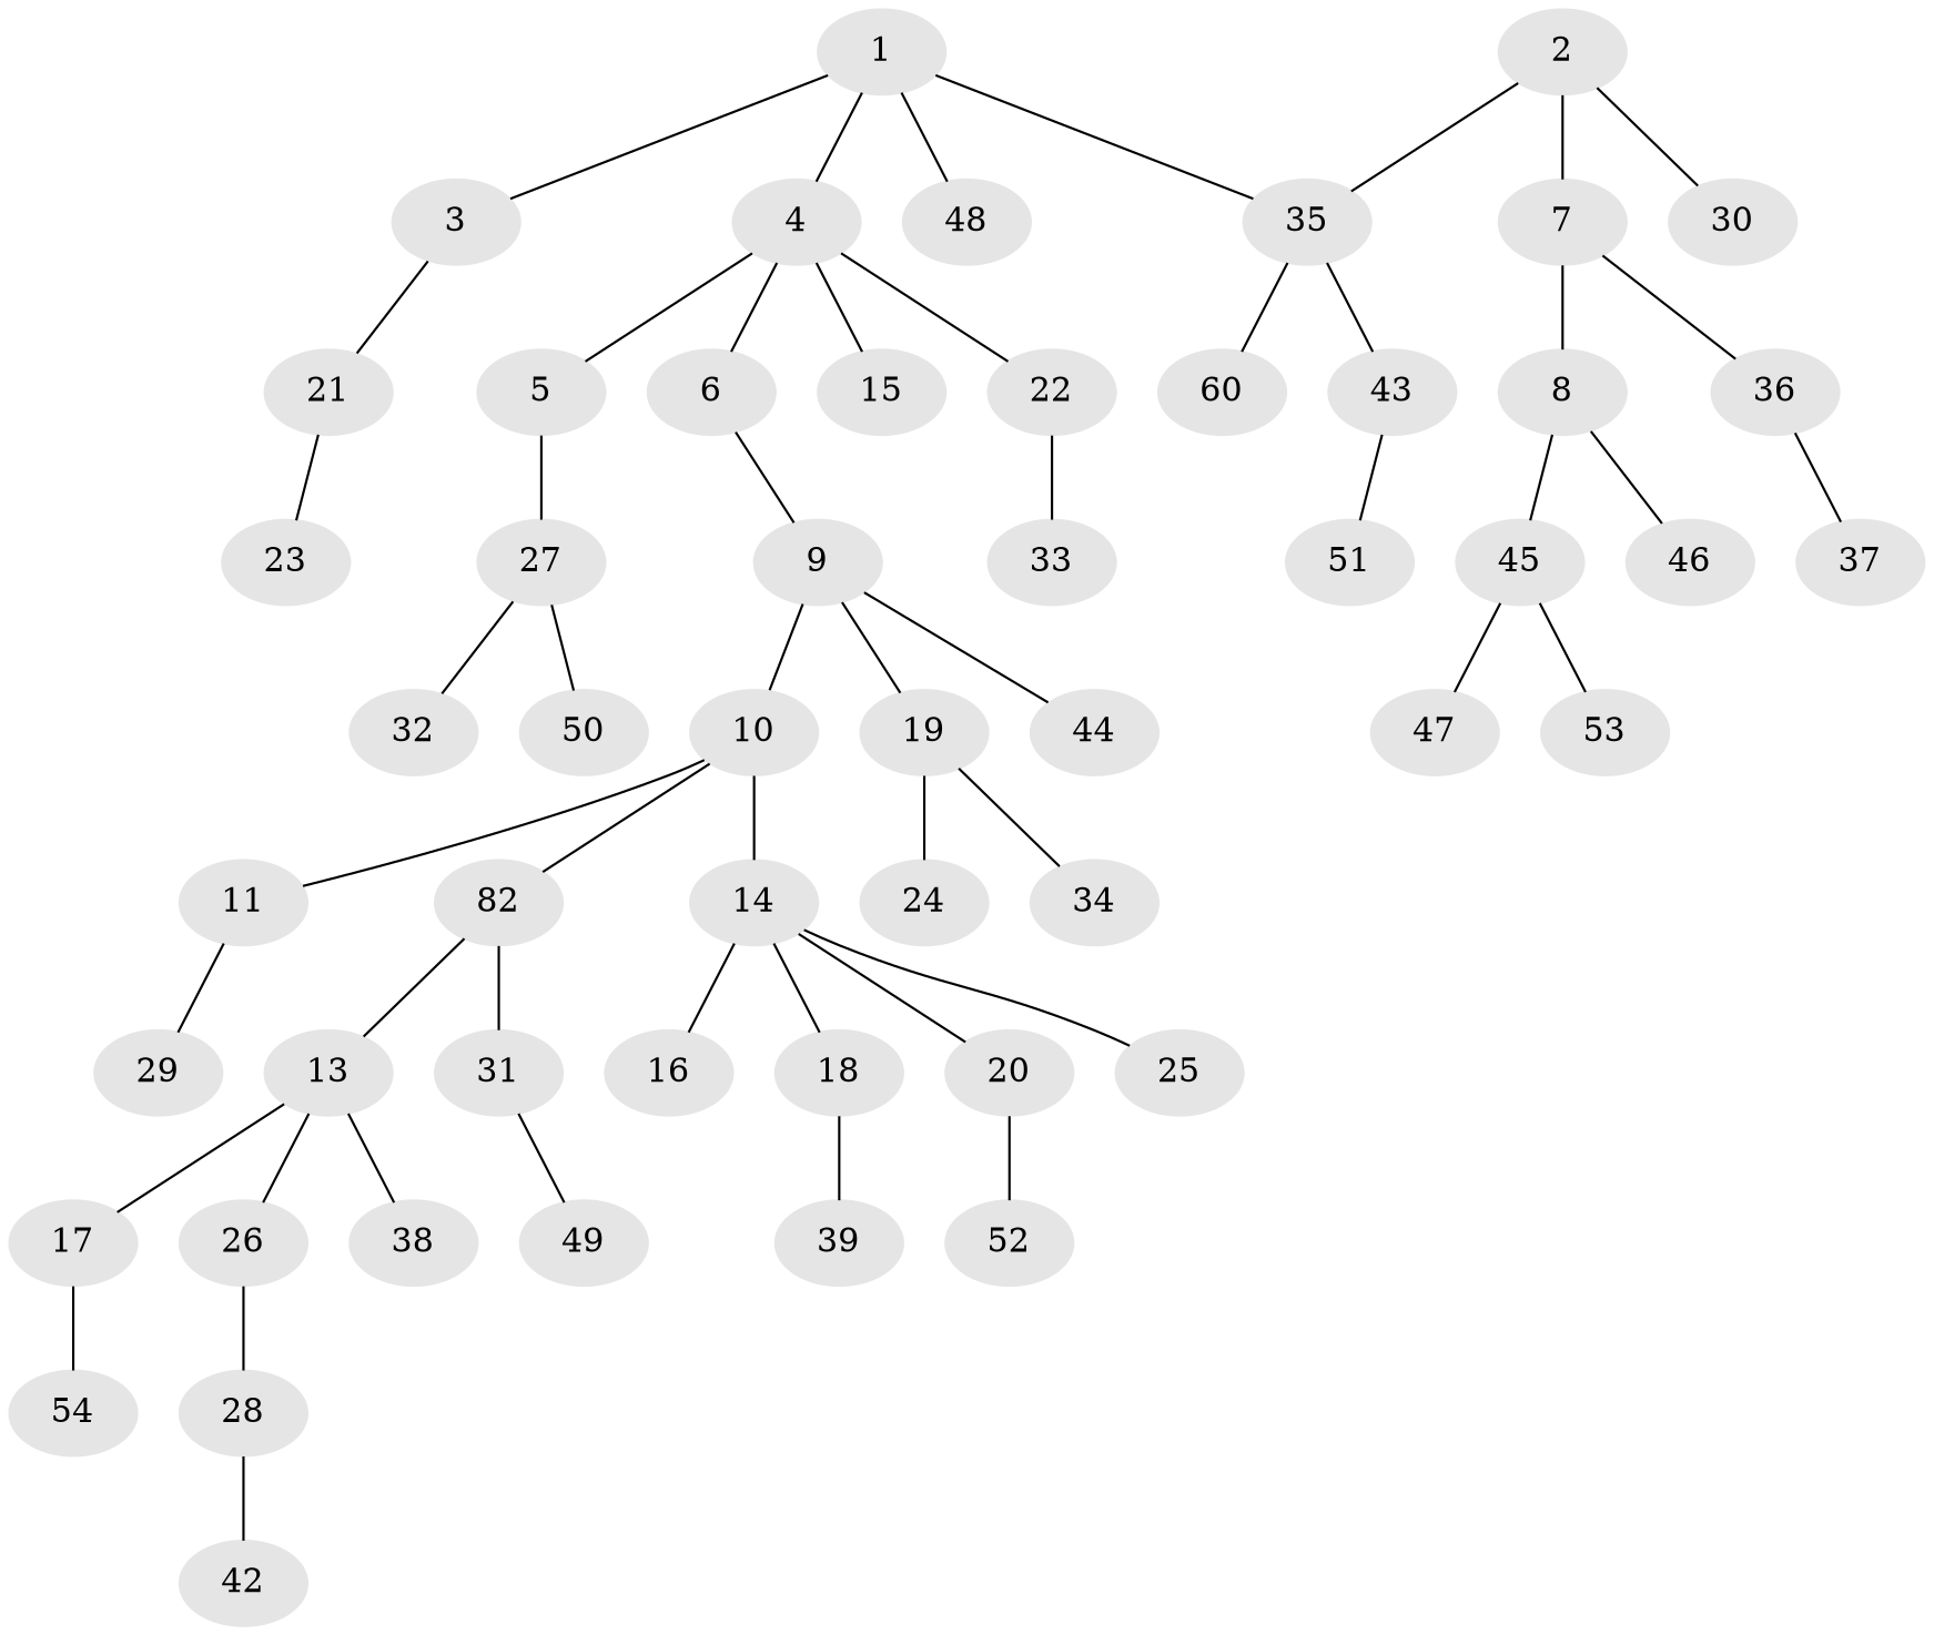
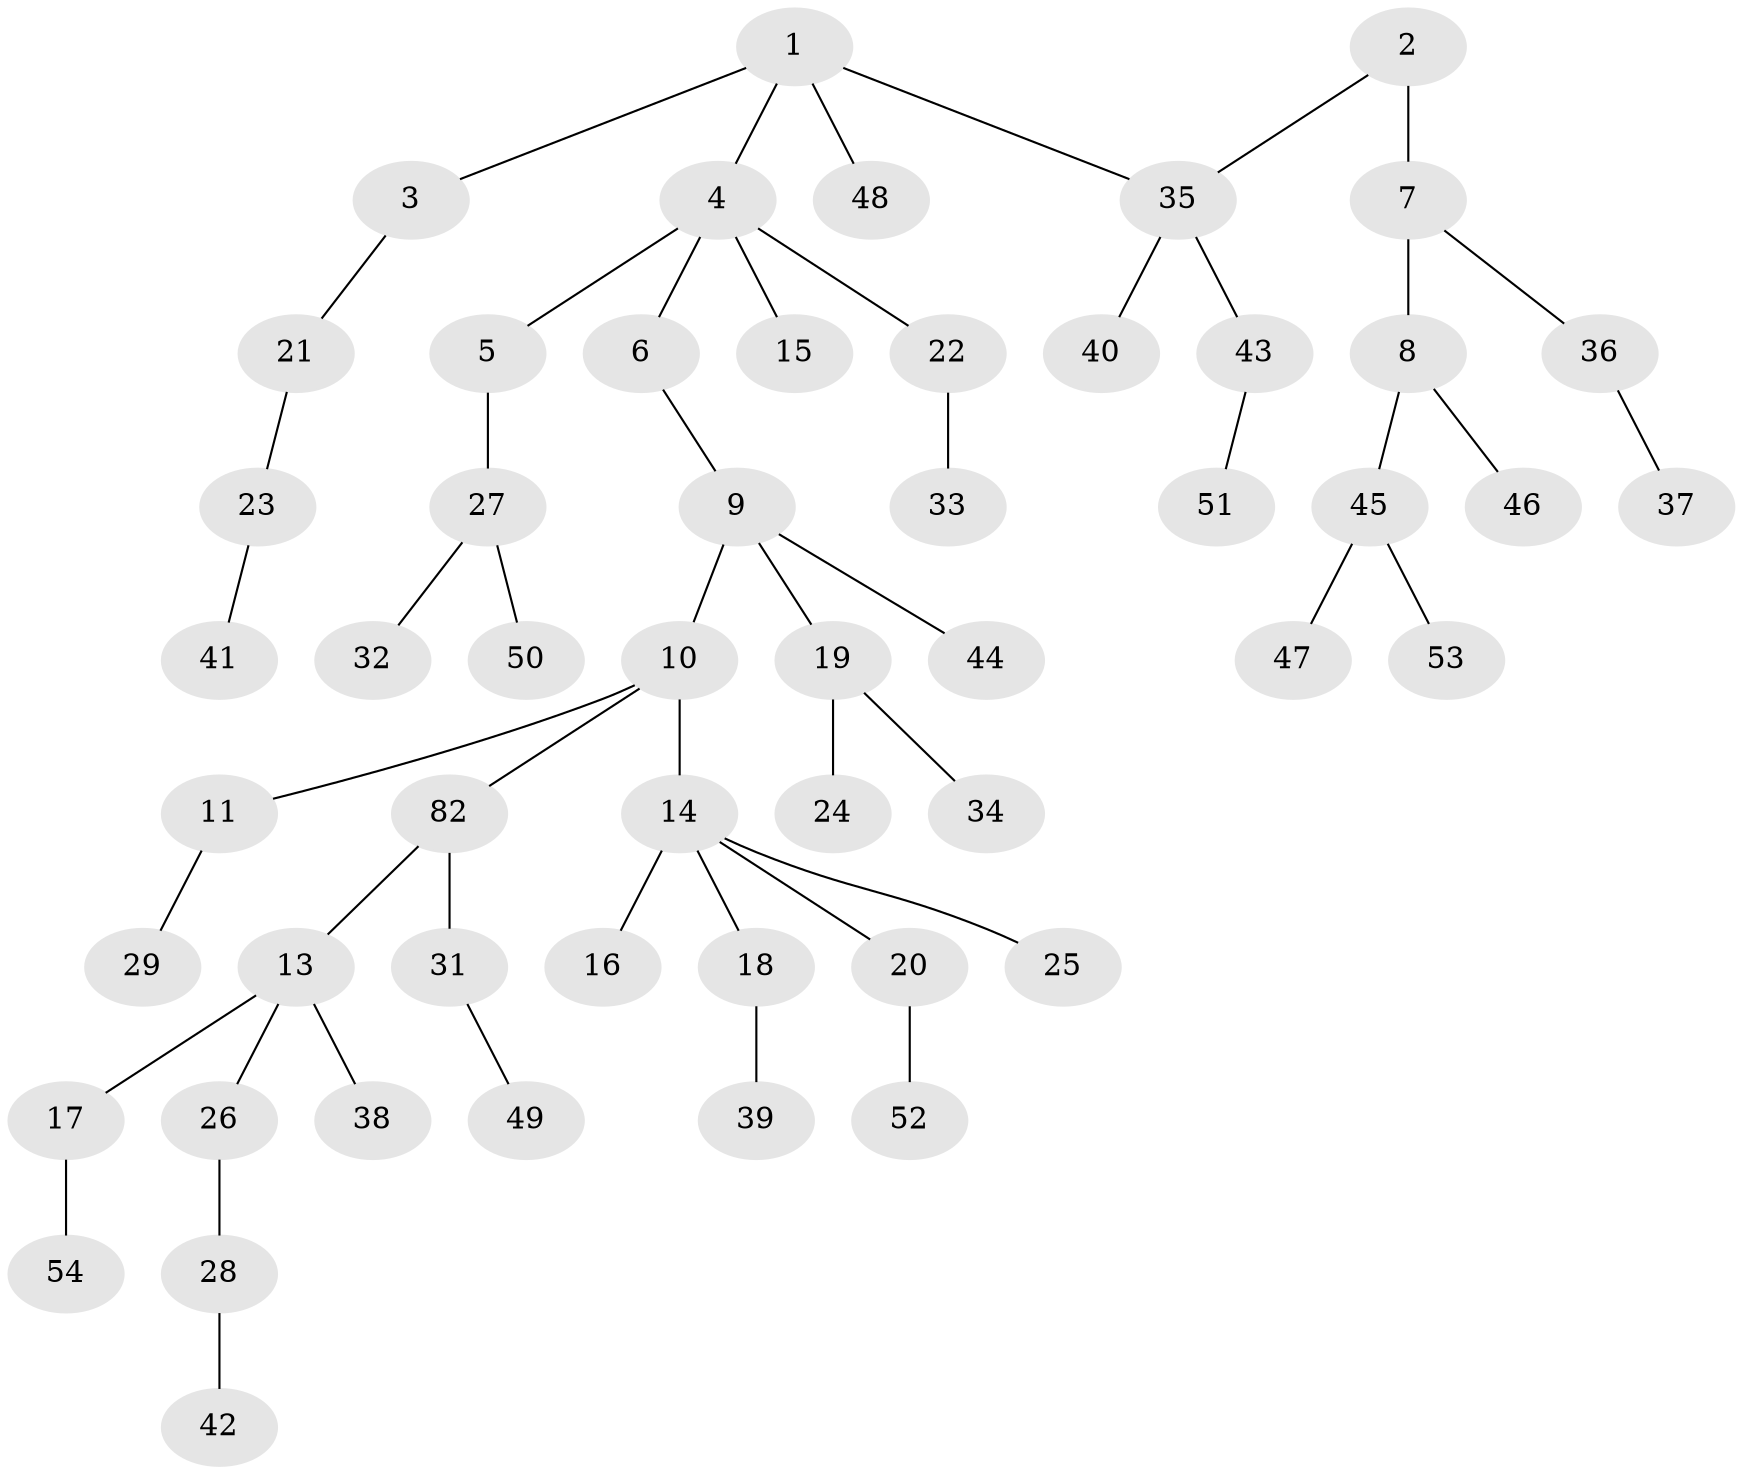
  graph {
    node [color=gray90 style=filled]
    1
    3
    4
    48
    35
    2
    7
-   30
    21
    5
    6
    15
    22
    8
    36
-   40 [label=60]
+   40
    43
    23
    27
    9
    33
    32
    50
    10
    19
    44
    45
    46
    37
    47
    53
    11
    n33 [label=82]
    14
    24
    34
    29
    13
    31
    16
    18
    20
    25
    17
    26
    38
    49
    54
    28
    39
    52
+   41
    42
    51
    1 -- 3
    1 -- 4
    1 -- 48
    1 -- 35
    3 -- 21
    4 -- 5
    4 -- 6
    4 -- 15
    4 -- 22
    35 -- 40
    35 -- 43
    2 -- 35
    2 -- 7
-   2 -- 30
    7 -- 8
    7 -- 36
    21 -- 23
    5 -- 27
    6 -- 9
    22 -- 33
    8 -- 45
    8 -- 46
    36 -- 37
    43 -- 51
+   23 -- 41
    27 -- 32
    27 -- 50
    9 -- 10
    9 -- 19
    9 -- 44
    10 -- 11
    10 -- n33
    10 -- 14
    19 -- 24
    19 -- 34
    45 -- 47
    45 -- 53
    11 -- 29
    n33 -- 13
    n33 -- 31
    14 -- 16
    14 -- 18
    14 -- 20
    14 -- 25
    13 -- 17
    13 -- 26
    13 -- 38
    31 -- 49
    18 -- 39
    20 -- 52
    17 -- 54
    26 -- 28
    28 -- 42
  }
